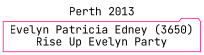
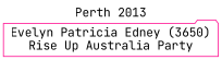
  digraph {
    label="Perth 2013"
    labelloc=t
    mclimit=10
    fontname="JetBrains Mono"
-   n1 [label="Evelyn Patricia Edney (3650)\nRise Up Evelyn Party" shape=folder color=deeppink fontname="JetBrains Mono"]
+   n1 [label="Evelyn Patricia Edney (3650)\nRise Up Australia Party" shape=folder color=deeppink fontname="JetBrains Mono"]
  }
